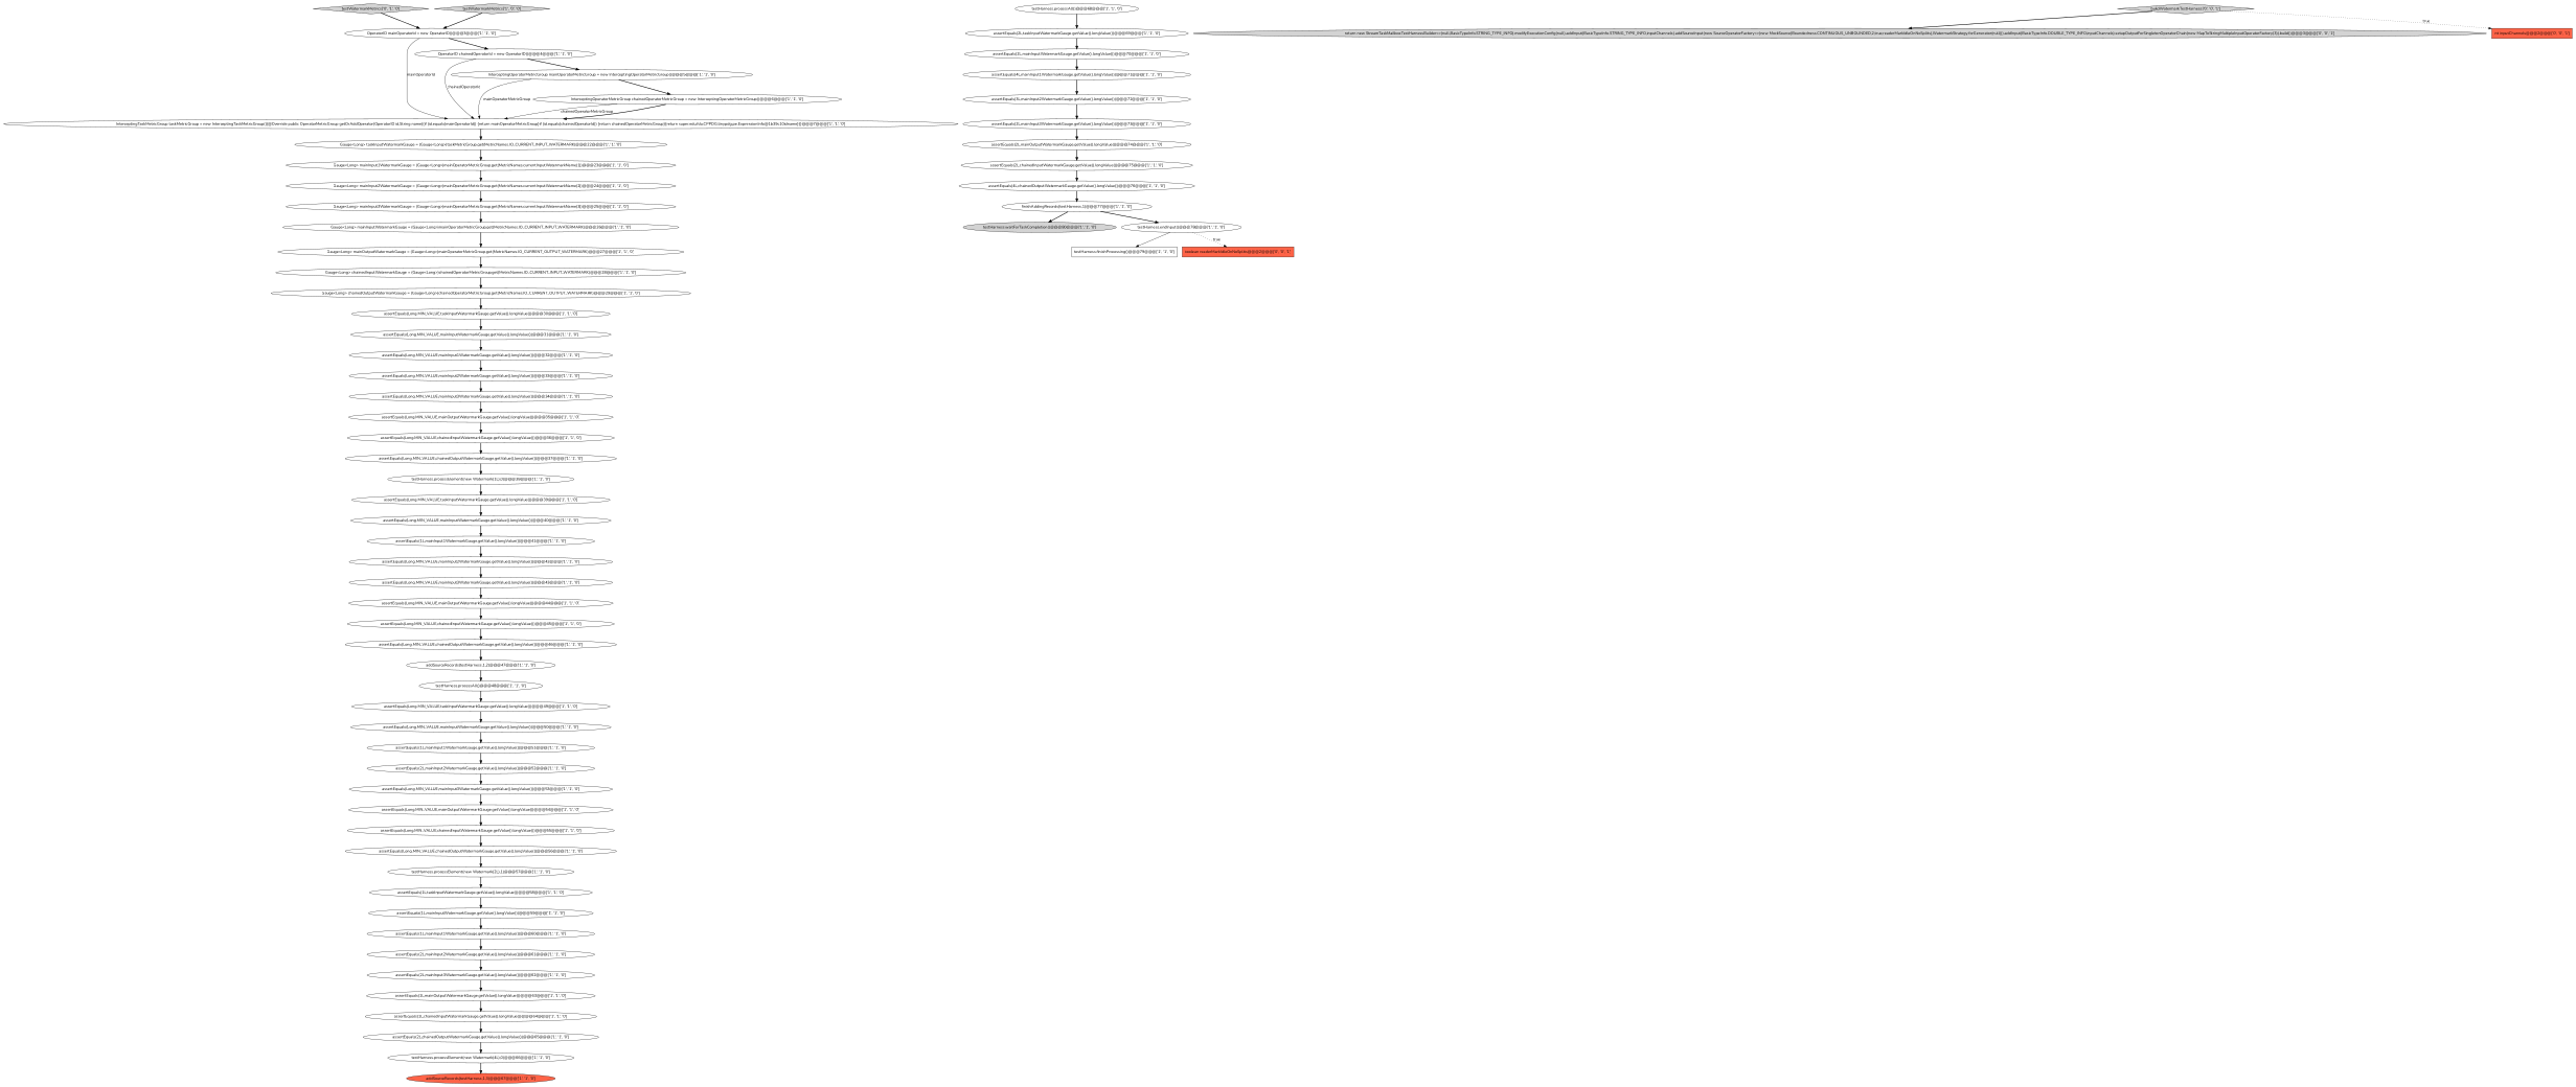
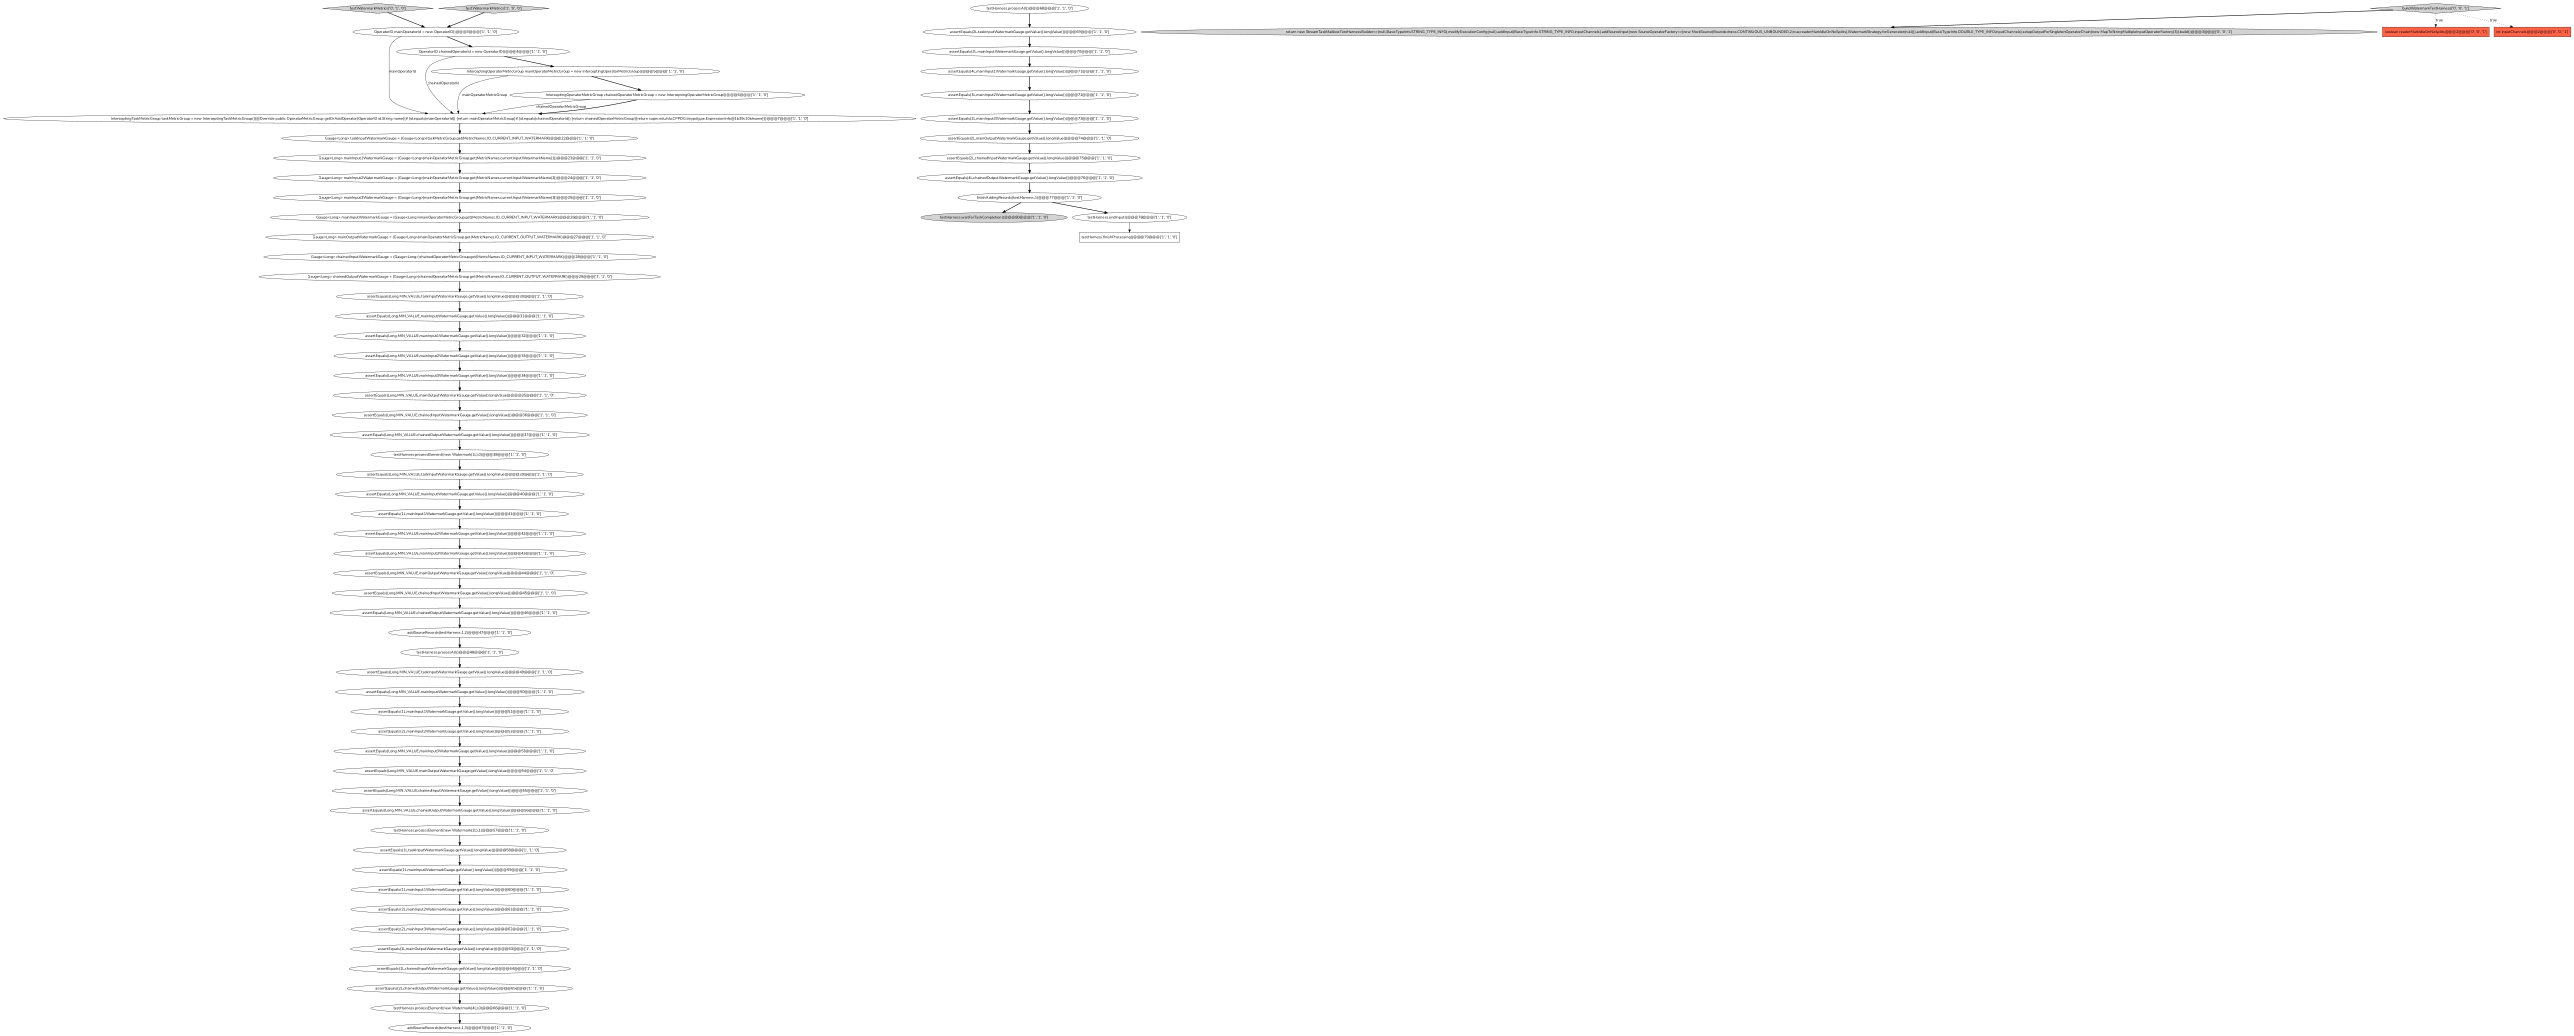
  digraph {
    fontname=Nunito
    node [fillcolor=white fontname=Nunito shape=ellipse style=filled]
    edge [fontname=Nunito style=bold]
    n1 [label="Gauge<Long> mainInputWatermarkGauge = (Gauge<Long>)mainOperatorMetricGroup.get(MetricNames.IO_CURRENT_INPUT_WATERMARK)@@@26@@@['1', '1', '0']"]
    n2 [label="Gauge<Long> mainOutputWatermarkGauge = (Gauge<Long>)mainOperatorMetricGroup.get(MetricNames.IO_CURRENT_OUTPUT_WATERMARK)@@@27@@@['1', '1', '0']"]
    n3 [label="Gauge<Long> chainedInputWatermarkGauge = (Gauge<Long>)chainedOperatorMetricGroup.get(MetricNames.IO_CURRENT_INPUT_WATERMARK)@@@28@@@['1', '1', '0']"]
    n4 [label="assertEquals(1L,chainedInputWatermarkGauge.getValue().longValue())@@@64@@@['1', '1', '0']"]
    n5 [label="assertEquals(2L,chainedOutputWatermarkGauge.getValue().longValue())@@@65@@@['1', '1', '0']"]
    n6 [label="testHarness.processElement(new Watermark(4L),0)@@@66@@@['1', '1', '0']"]
    n7 [label="assertEquals(Long.MIN_VALUE,chainedInputWatermarkGauge.getValue().longValue())@@@36@@@['1', '1', '0']"]
    n8 [label="assertEquals(Long.MIN_VALUE,chainedOutputWatermarkGauge.getValue().longValue())@@@37@@@['1', '1', '0']"]
    n9 [label="testHarness.processElement(new Watermark(1L),0)@@@38@@@['1', '1', '0']"]
    n10 [label="assertEquals(Long.MIN_VALUE,taskInputWatermarkGauge.getValue().longValue())@@@39@@@['1', '1', '0']"]
    n11 [label="assertEquals(Long.MIN_VALUE,mainInputWatermarkGauge.getValue().longValue())@@@40@@@['1', '1', '0']"]
    n12 [label="Gauge<Long> taskInputWatermarkGauge = (Gauge<Long>)taskMetricGroup.get(MetricNames.IO_CURRENT_INPUT_WATERMARK)@@@22@@@['1', '1', '0']"]
    n13 [label="Gauge<Long> mainInput1WatermarkGauge = (Gauge<Long>)mainOperatorMetricGroup.get(MetricNames.currentInputWatermarkName(1))@@@23@@@['1', '1', '0']"]
    n14 [label="Gauge<Long> mainInput2WatermarkGauge = (Gauge<Long>)mainOperatorMetricGroup.get(MetricNames.currentInputWatermarkName(2))@@@24@@@['1', '1', '0']"]
    n15 [fillcolor=lightgray label="testHarness.waitForTaskCompletion()@@@80@@@['1', '1', '0']"]
    n16 [label="assertEquals(1L,mainInput1WatermarkGauge.getValue().longValue())@@@51@@@['1', '1', '0']"]
    n17 [label="assertEquals(2L,mainInput2WatermarkGauge.getValue().longValue())@@@52@@@['1', '1', '0']"]
    n18 [label="assertEquals(Long.MIN_VALUE,mainInput3WatermarkGauge.getValue().longValue())@@@53@@@['1', '1', '0']"]
    n19 [label="Gauge<Long> chainedOutputWatermarkGauge = (Gauge<Long>)chainedOperatorMetricGroup.get(MetricNames.IO_CURRENT_OUTPUT_WATERMARK)@@@29@@@['1', '1', '0']"]
    n20 [label="assertEquals(Long.MIN_VALUE,taskInputWatermarkGauge.getValue().longValue())@@@30@@@['1', '1', '0']"]
    n21 [label="testHarness.processAll()@@@48@@@['1', '1', '0']"]
    n22 [label="assertEquals(Long.MIN_VALUE,taskInputWatermarkGauge.getValue().longValue())@@@49@@@['1', '1', '0']"]
    n23 [label="assertEquals(Long.MIN_VALUE,mainInputWatermarkGauge.getValue().longValue())@@@50@@@['1', '1', '0']"]
    n24 [fillcolor=lightgray label="return new StreamTaskMailboxTestHarnessBuilder<>(null,BasicTypeInfo.STRING_TYPE_INFO).modifyExecutionConfig(null).addInput(BasicTypeInfo.STRING_TYPE_INFO,inputChannels).addSourceInput(new SourceOperatorFactory<>(new MockSource(Boundedness.CONTINUOUS_UNBOUNDED,2,true,readerMarkIdleOnNoSplits),WatermarkStrategy.forGenerator(null))).addInput(BasicTypeInfo.DOUBLE_TYPE_INFO,inputChannels).setupOutputForSingletonOperatorChain(new MapToStringMultipleInputOperatorFactory(3)).build()@@@3@@@['0', '0', '1']"]
    n25 [label="assertEquals(2L,mainInputWatermarkGauge.getValue().longValue())@@@70@@@['1', '1', '0']"]
    n26 [label="assertEquals(4L,mainInput1WatermarkGauge.getValue().longValue())@@@71@@@['1', '1', '0']"]
    n27 [label="assertEquals(3L,mainInput2WatermarkGauge.getValue().longValue())@@@72@@@['1', '1', '0']"]
    n28 [label="assertEquals(4L,chainedOutputWatermarkGauge.getValue().longValue())@@@76@@@['1', '1', '0']"]
    n29 [label="finishAddingRecords(testHarness,1)@@@77@@@['1', '1', '0']"]
    n30 [label="testHarness.endInput()@@@78@@@['1', '1', '0']"]
    n31 [label="assertEquals(Long.MIN_VALUE,mainInput1WatermarkGauge.getValue().longValue())@@@32@@@['1', '1', '0']"]
    n32 [label="assertEquals(Long.MIN_VALUE,mainInput2WatermarkGauge.getValue().longValue())@@@33@@@['1', '1', '0']"]
    n33 [label="assertEquals(Long.MIN_VALUE,mainInput3WatermarkGauge.getValue().longValue())@@@34@@@['1', '1', '0']"]
    n34 [label="assertEquals(2L,mainInput3WatermarkGauge.getValue().longValue())@@@62@@@['1', '1', '0']"]
    n35 [label="assertEquals(1L,mainOutputWatermarkGauge.getValue().longValue())@@@63@@@['1', '1', '0']"]
    n36 [label="assertEquals(Long.MIN_VALUE,mainOutputWatermarkGauge.getValue().longValue())@@@35@@@['1', '1', '0']"]
    n37 [label="InterceptingTaskMetricGroup taskMetricGroup = new InterceptingTaskMetricGroup(){@Override public OperatorMetricGroup getOrAddOperator(OperatorID id,String name){if (id.equals(mainOperatorId)) {return mainOperatorMetricGroup}if (id.equals(chainedOperatorId)) {return chainedOperatorMetricGroup}{return super.edu.fdu.CPPDG.tinypdg.pe.ExpressionInfo@1b39c10idname}}}@@@7@@@['1', '1', '0']"]
    n38 [label="assertEquals(2L,taskInputWatermarkGauge.getValue().longValue())@@@69@@@['1', '1', '0']"]
    n39 [label="assertEquals(Long.MIN_VALUE,mainInputWatermarkGauge.getValue().longValue())@@@31@@@['1', '1', '0']"]
    n40 [label="Gauge<Long> mainInput3WatermarkGauge = (Gauge<Long>)mainOperatorMetricGroup.get(MetricNames.currentInputWatermarkName(3))@@@25@@@['1', '1', '0']"]
    n41 [label="testHarness.processAll()@@@68@@@['1', '1', '0']"]
    n42 [label="InterceptingOperatorMetricGroup chainedOperatorMetricGroup = new InterceptingOperatorMetricGroup()@@@6@@@['1', '1', '0']"]
    n43 [label="assertEquals(2L,mainInput3WatermarkGauge.getValue().longValue())@@@73@@@['1', '1', '0']"]
-   n44 [fillcolor=tomato label="addSourceRecords(testHarness,1,3)@@@67@@@['1', '1', '0']"]
+   n44 [label="addSourceRecords(testHarness,1,3)@@@67@@@['1', '1', '0']"]
    n45 [label="assertEquals(Long.MIN_VALUE,chainedOutputWatermarkGauge.getValue().longValue())@@@56@@@['1', '1', '0']"]
    n46 [label="testHarness.processElement(new Watermark(2L),1)@@@57@@@['1', '1', '0']"]
    n47 [label="assertEquals(1L,taskInputWatermarkGauge.getValue().longValue())@@@58@@@['1', '1', '0']"]
    n48 [label="assertEquals(1L,mainInputWatermarkGauge.getValue().longValue())@@@59@@@['1', '1', '0']"]
    n49 [label="assertEquals(1L,mainInput1WatermarkGauge.getValue().longValue())@@@60@@@['1', '1', '0']"]
    n50 [label="assertEquals(Long.MIN_VALUE,mainOutputWatermarkGauge.getValue().longValue())@@@54@@@['1', '1', '0']"]
    n51 [fillcolor=lightgray label="testWatermarkMetrics['0', '1', '0']" shape=diamond]
    n52 [label="OperatorID mainOperatorId = new OperatorID()@@@3@@@['1', '1', '0']"]
    n53 [label="OperatorID chainedOperatorId = new OperatorID()@@@4@@@['1', '1', '0']"]
    n54 [label="assertEquals(2L,mainOutputWatermarkGauge.getValue().longValue())@@@74@@@['1', '1', '0']"]
    n55 [label="assertEquals(2L,chainedInputWatermarkGauge.getValue().longValue())@@@75@@@['1', '1', '0']"]
    n56 [label="assertEquals(2L,mainInput2WatermarkGauge.getValue().longValue())@@@61@@@['1', '1', '0']"]
    n57 [label="assertEquals(1L,mainInput1WatermarkGauge.getValue().longValue())@@@41@@@['1', '1', '0']"]
    n58 [label="assertEquals(Long.MIN_VALUE,mainInput2WatermarkGauge.getValue().longValue())@@@42@@@['1', '1', '0']"]
    n59 [label="assertEquals(Long.MIN_VALUE,mainInput3WatermarkGauge.getValue().longValue())@@@43@@@['1', '1', '0']"]
    n60 [label="testHarness.finishProcessing()@@@79@@@['1', '1', '0']" shape=box]
    n61 [fillcolor=lightgray label="testWatermarkMetrics['1', '0', '0']" shape=diamond]
    n62 [label="assertEquals(Long.MIN_VALUE,mainOutputWatermarkGauge.getValue().longValue())@@@44@@@['1', '1', '0']"]
    n63 [label="assertEquals(Long.MIN_VALUE,chainedInputWatermarkGauge.getValue().longValue())@@@45@@@['1', '1', '0']"]
    n64 [label="assertEquals(Long.MIN_VALUE,chainedOutputWatermarkGauge.getValue().longValue())@@@46@@@['1', '1', '0']"]
    n65 [label="addSourceRecords(testHarness,1,2)@@@47@@@['1', '1', '0']"]
    n66 [fillcolor=lightgray label="buildWatermarkTestHarness['0', '0', '1']" shape=diamond]
    n67 [fillcolor=tomato label="boolean readerMarkIdleOnNoSplits@@@2@@@['0', '0', '1']" shape=box]
    n68 [fillcolor=tomato label="int inputChannels@@@2@@@['0', '0', '1']" shape=box]
    n69 [label="InterceptingOperatorMetricGroup mainOperatorMetricGroup = new InterceptingOperatorMetricGroup()@@@5@@@['1', '1', '0']"]
    n70 [label="assertEquals(Long.MIN_VALUE,chainedInputWatermarkGauge.getValue().longValue())@@@55@@@['1', '1', '0']"]
    n1 -> n2
    n2 -> n3
    n3 -> n19
    n4 -> n5
    n5 -> n6
    n6 -> n44
    n7 -> n8
    n8 -> n9
    n9 -> n10
    n10 -> n11
    n11 -> n57
    n12 -> n13
    n13 -> n14
    n14 -> n40
    n16 -> n17
    n17 -> n18
    n18 -> n50
    n19 -> n20
    n20 -> n39
    n21 -> n22
    n22 -> n23
    n23 -> n16
    n25 -> n26
    n26 -> n27
    n27 -> n43
    n28 -> n29
    n29 -> n15
    n29 -> n30
    n30 -> n60 [style=solid]
    n31 -> n32
    n32 -> n33
    n33 -> n36
    n34 -> n35
    n35 -> n4
    n36 -> n7
    n37 -> n12
    n38 -> n25
    n39 -> n31
    n40 -> n1
    n41 -> n38
    n42 -> n37 [label=chainedOperatorMetricGroup style=solid]
    n42 -> n37
    n43 -> n54
    n45 -> n46
    n46 -> n47
    n47 -> n48
    n48 -> n49
    n49 -> n56
    n50 -> n70
    n51 -> n52
    n52 -> n37 [label=mainOperatorId style=solid]
    n52 -> n53
    n53 -> n37 [label=chainedOperatorId style=solid]
    n53 -> n69
    n54 -> n55
    n55 -> n28
    n56 -> n34
    n57 -> n58
    n58 -> n59
    n59 -> n62
    n61 -> n52
    n62 -> n63
    n63 -> n64
    n64 -> n65
    n65 -> n21
    n66 -> n24
-   n30 -> n67 [label=true style=dotted]
+   n66 -> n67 [label=true style=dotted]
    n66 -> n68 [label=true style=dotted]
    n69 -> n37 [label=mainOperatorMetricGroup style=solid]
    n69 -> n42
    n70 -> n45
  }
